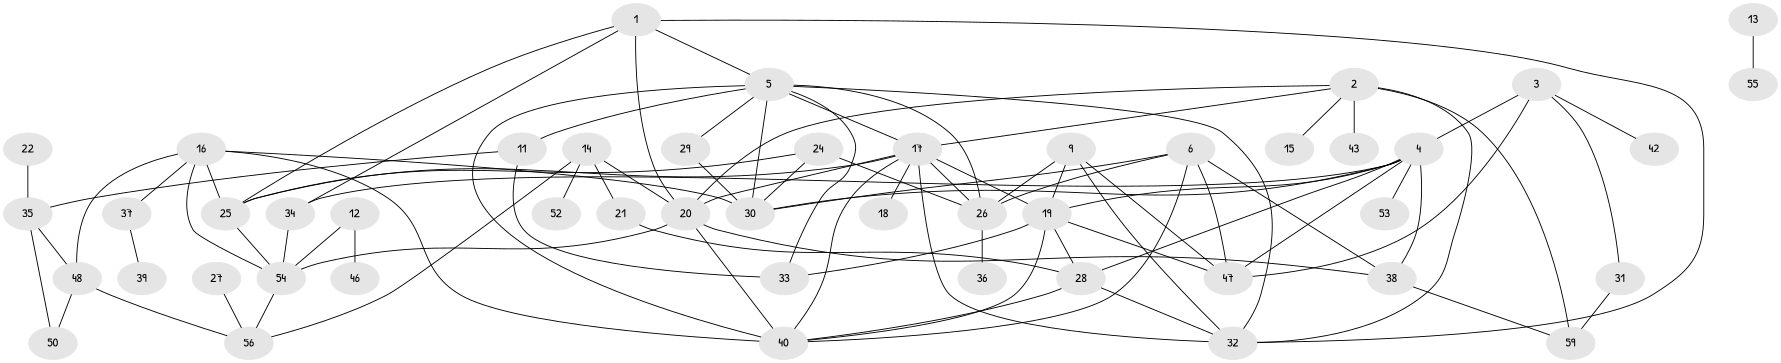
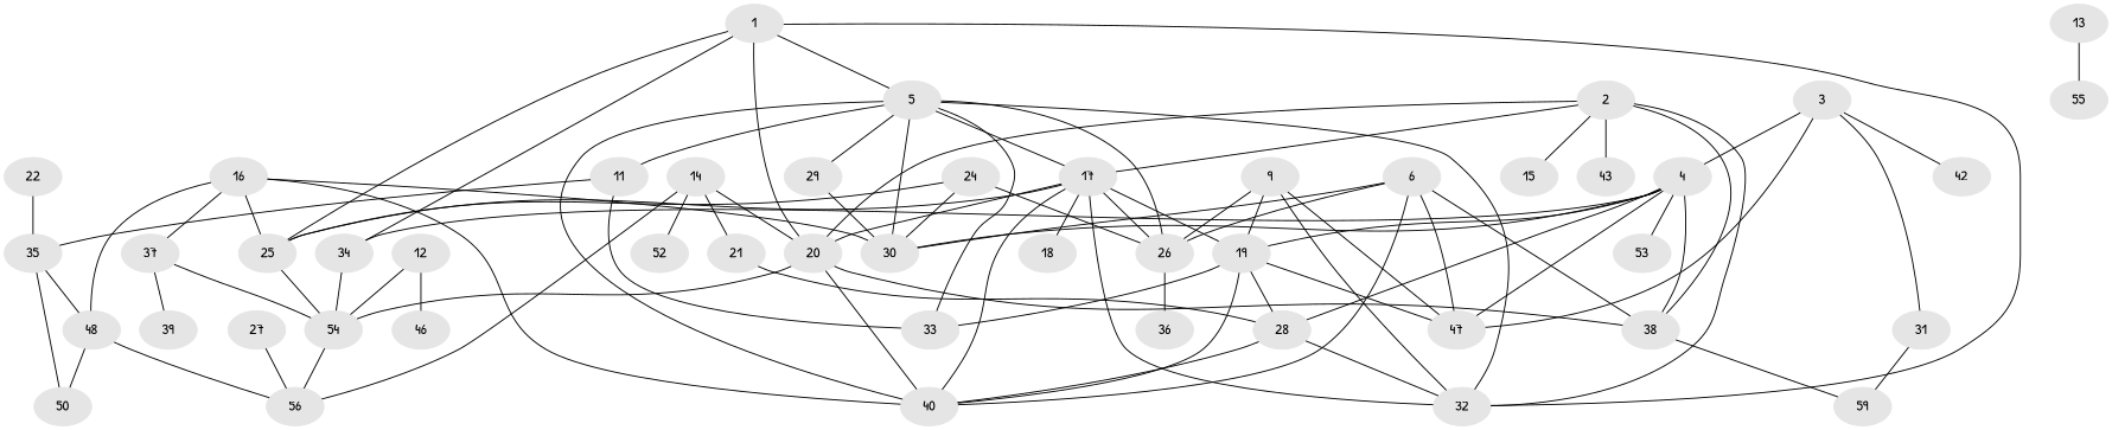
  graph {
    fontname="Patrick Hand"
    node [color=gray90 fontname="Patrick Hand" style=filled]
    edge [fontname="Patrick Hand" weight=1.0]
    1
    5
    20
    25
    32
    34
    17
    30
    11
    26
    29
    33
    40
    38
    54
    2
    15
    43
    19
    18
    59
    3
    4
    31
    42
    47
    28
    53
    35
    36
    6
    9
    48
    50
    12
    46
    56
    13
    55
    14
    21
    52
    16
    37
    39
    22
    24
    27
    1 -- 5
    1 -- 20
    1 -- 25
    1 -- 32
    1 -- 34
    5 -- 32
    5 -- 17
    5 -- 30 [weight=2.0]
    5 -- 11
    5 -- 26
    5 -- 29
    5 -- 33
    5 -- 40 [weight=2.0]
    20 -- 40
    20 -- 38 [weight=2.0]
    20 -- 54
    25 -- 54
    34 -- 54
    17 -- 20
    17 -- 25
    17 -- 32
    17 -- 26
    17 -- 40
    17 -- 19
    17 -- 18
    11 -- 33
    11 -- 35
    26 -- 36
    29 -- 30
    38 -- 59
    54 -- 56
    2 -- 20
    2 -- 32
    2 -- 17
-   2 -- 59
+   2 -- 38
    2 -- 15
    2 -- 43
    19 -- 33
    19 -- 40
    19 -- 47 [weight=2.0]
    19 -- 28
    3 -- 4 [weight=2.0]
    3 -- 31
    3 -- 42
    3 -- 47
    4 -- 34
    4 -- 30
    4 -- 38
    4 -- 19
    4 -- 47
    4 -- 28
    4 -- 53
    31 -- 59
    28 -- 32
    28 -- 40
    35 -- 48
    35 -- 50
    6 -- 30
    6 -- 26
    6 -- 40
    6 -- 38
    6 -- 47
    9 -- 32
    9 -- 26
    9 -- 19
    9 -- 47
    48 -- 50
    48 -- 56
    12 -- 54
    12 -- 46
    13 -- 55 [weight=2.0]
    14 -- 20
    14 -- 56
    14 -- 21
    14 -- 52
    21 -- 28
    16 -- 25
    16 -- 30
    16 -- 40
-   16 -- 54
+   37 -- 54
    16 -- 48
    16 -- 37
    37 -- 39
    22 -- 35
    24 -- 25
    24 -- 30
    24 -- 26
    27 -- 56
  }
